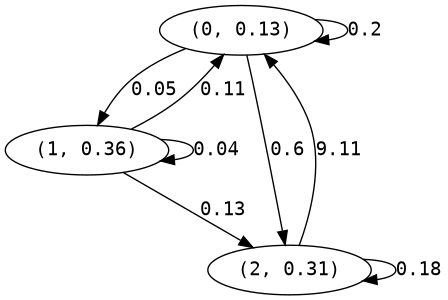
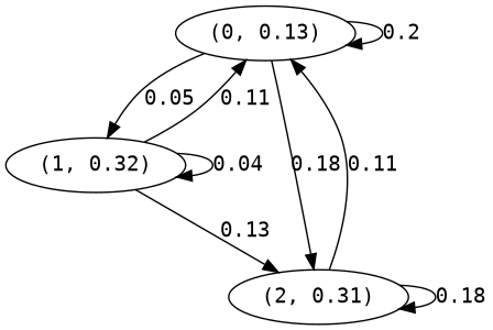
  digraph {
    fontname="DejaVu Sans Mono"
    node [fontname="DejaVu Sans Mono"]
    edge [fontname="DejaVu Sans Mono"]
    n1 [label="(0, 0.13)"]
-   n2 [label="(1, 0.36)"]
+   n2 [label="(1, 0.32)"]
    n3 [label="(2, 0.31)"]
    n1 -> n1 [label=0.2]
    n1 -> n2 [label=0.05]
-   n1 -> n3 [label=0.6]
+   n1 -> n3 [label=0.18]
    n2 -> n1 [label=0.11]
    n2 -> n2 [label=0.04]
    n2 -> n3 [label=0.13]
-   n3 -> n1 [label=9.11]
+   n3 -> n1 [label=0.11]
    n3 -> n3 [label=0.18]
  }
